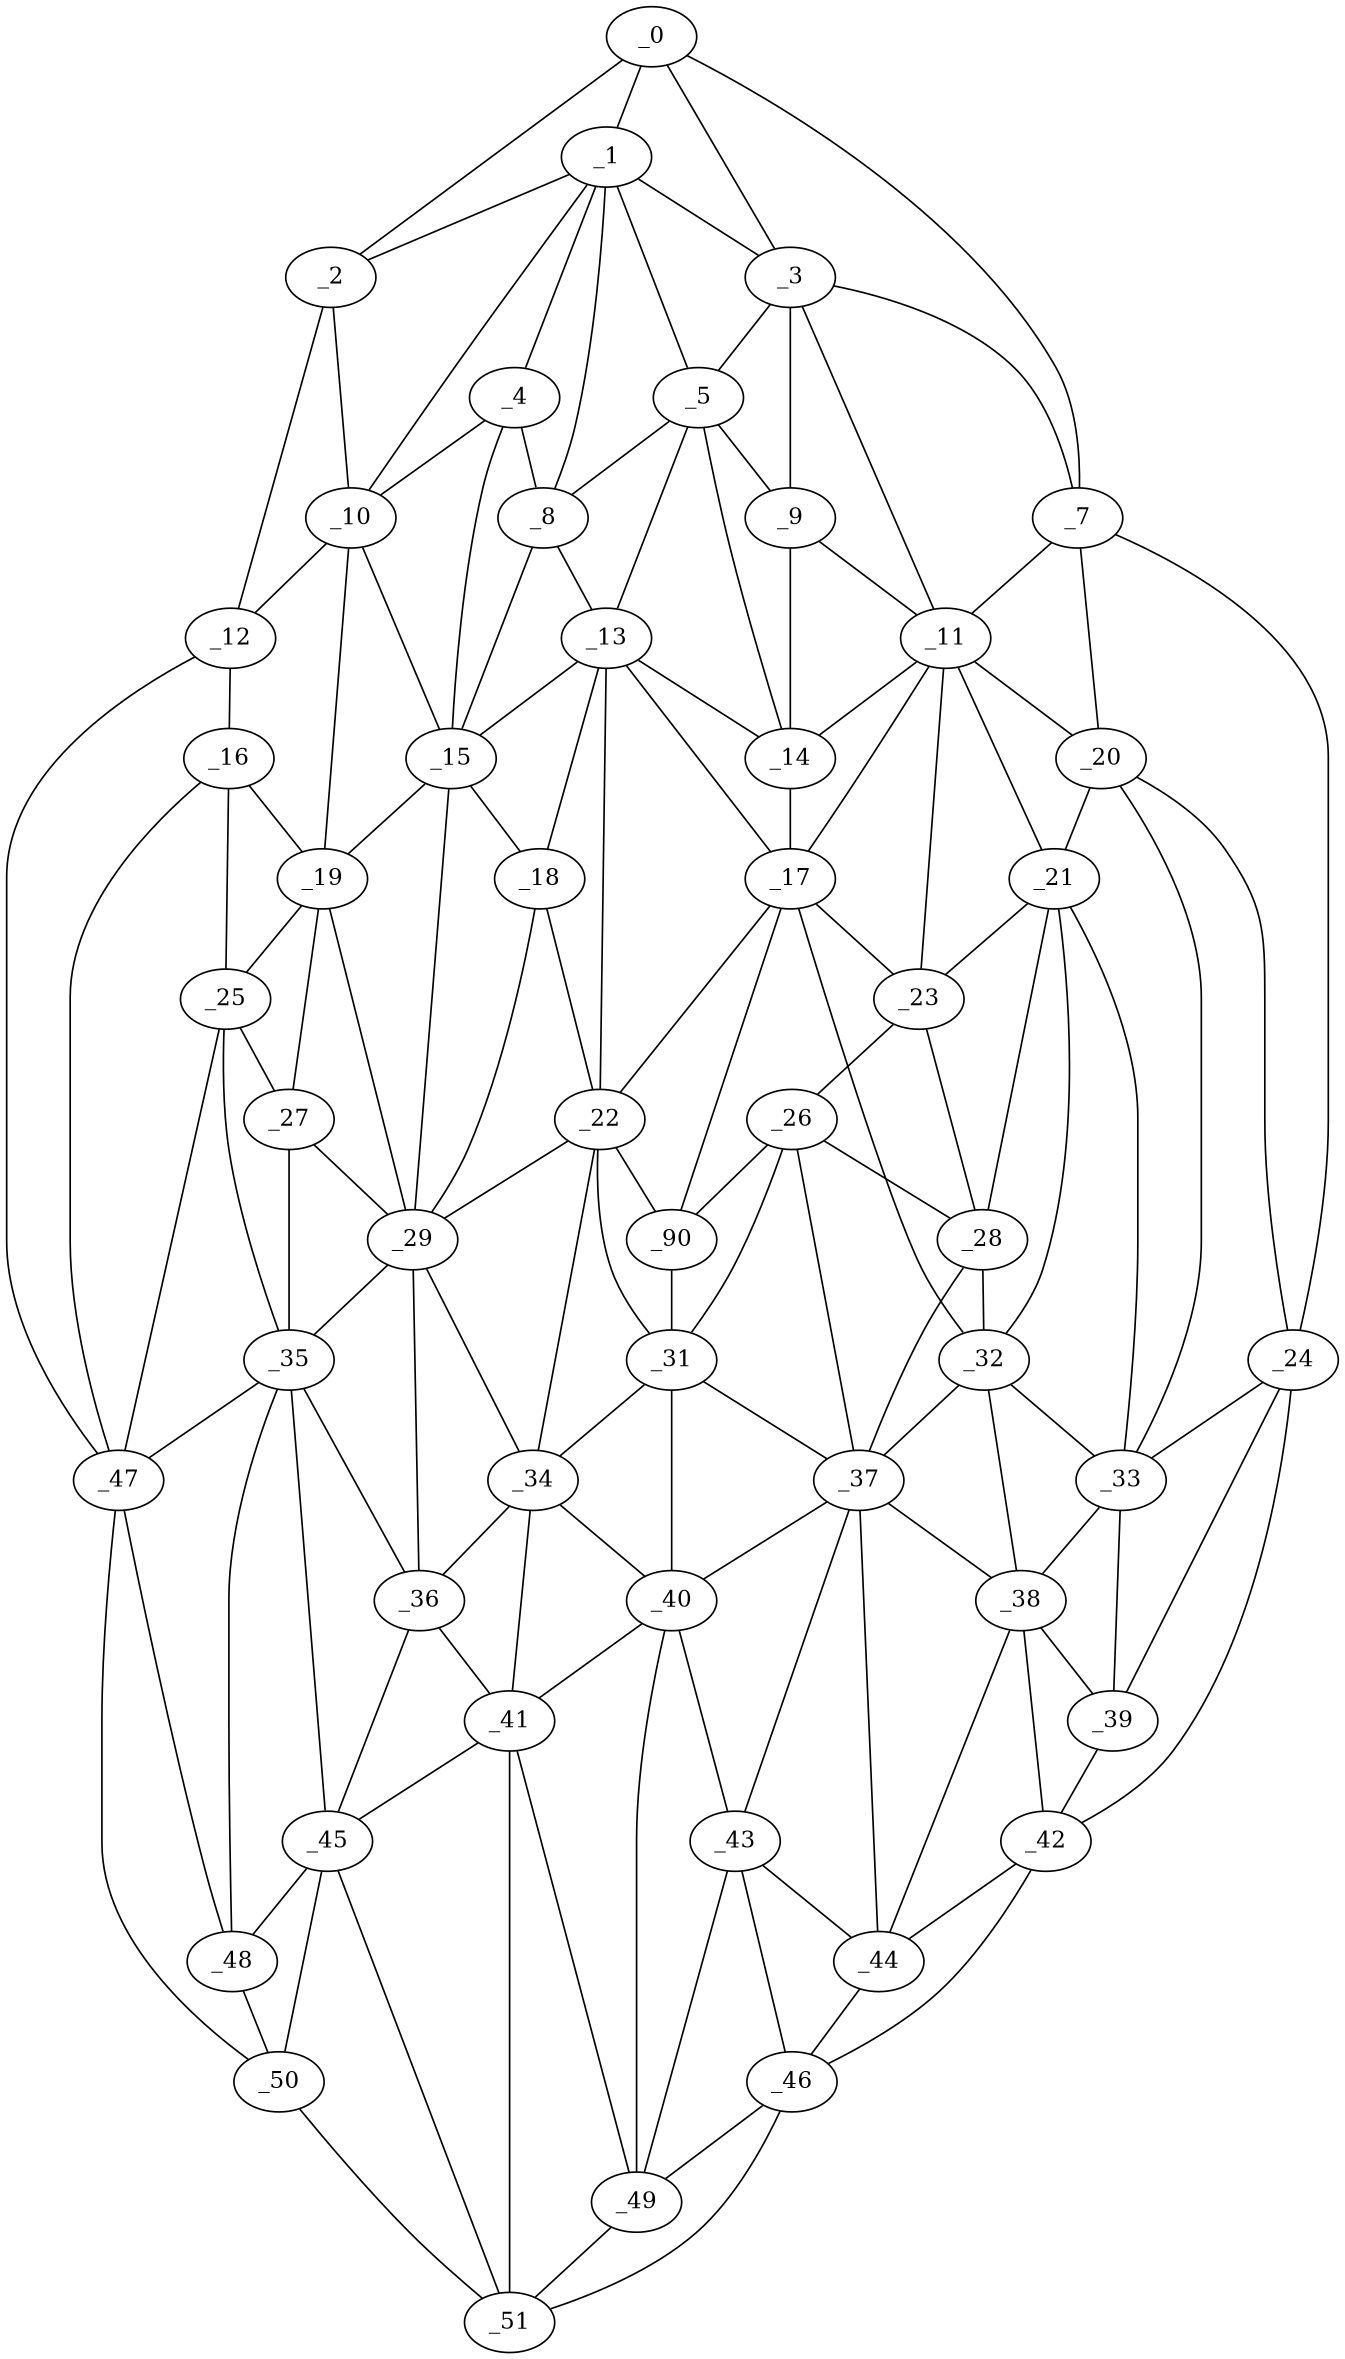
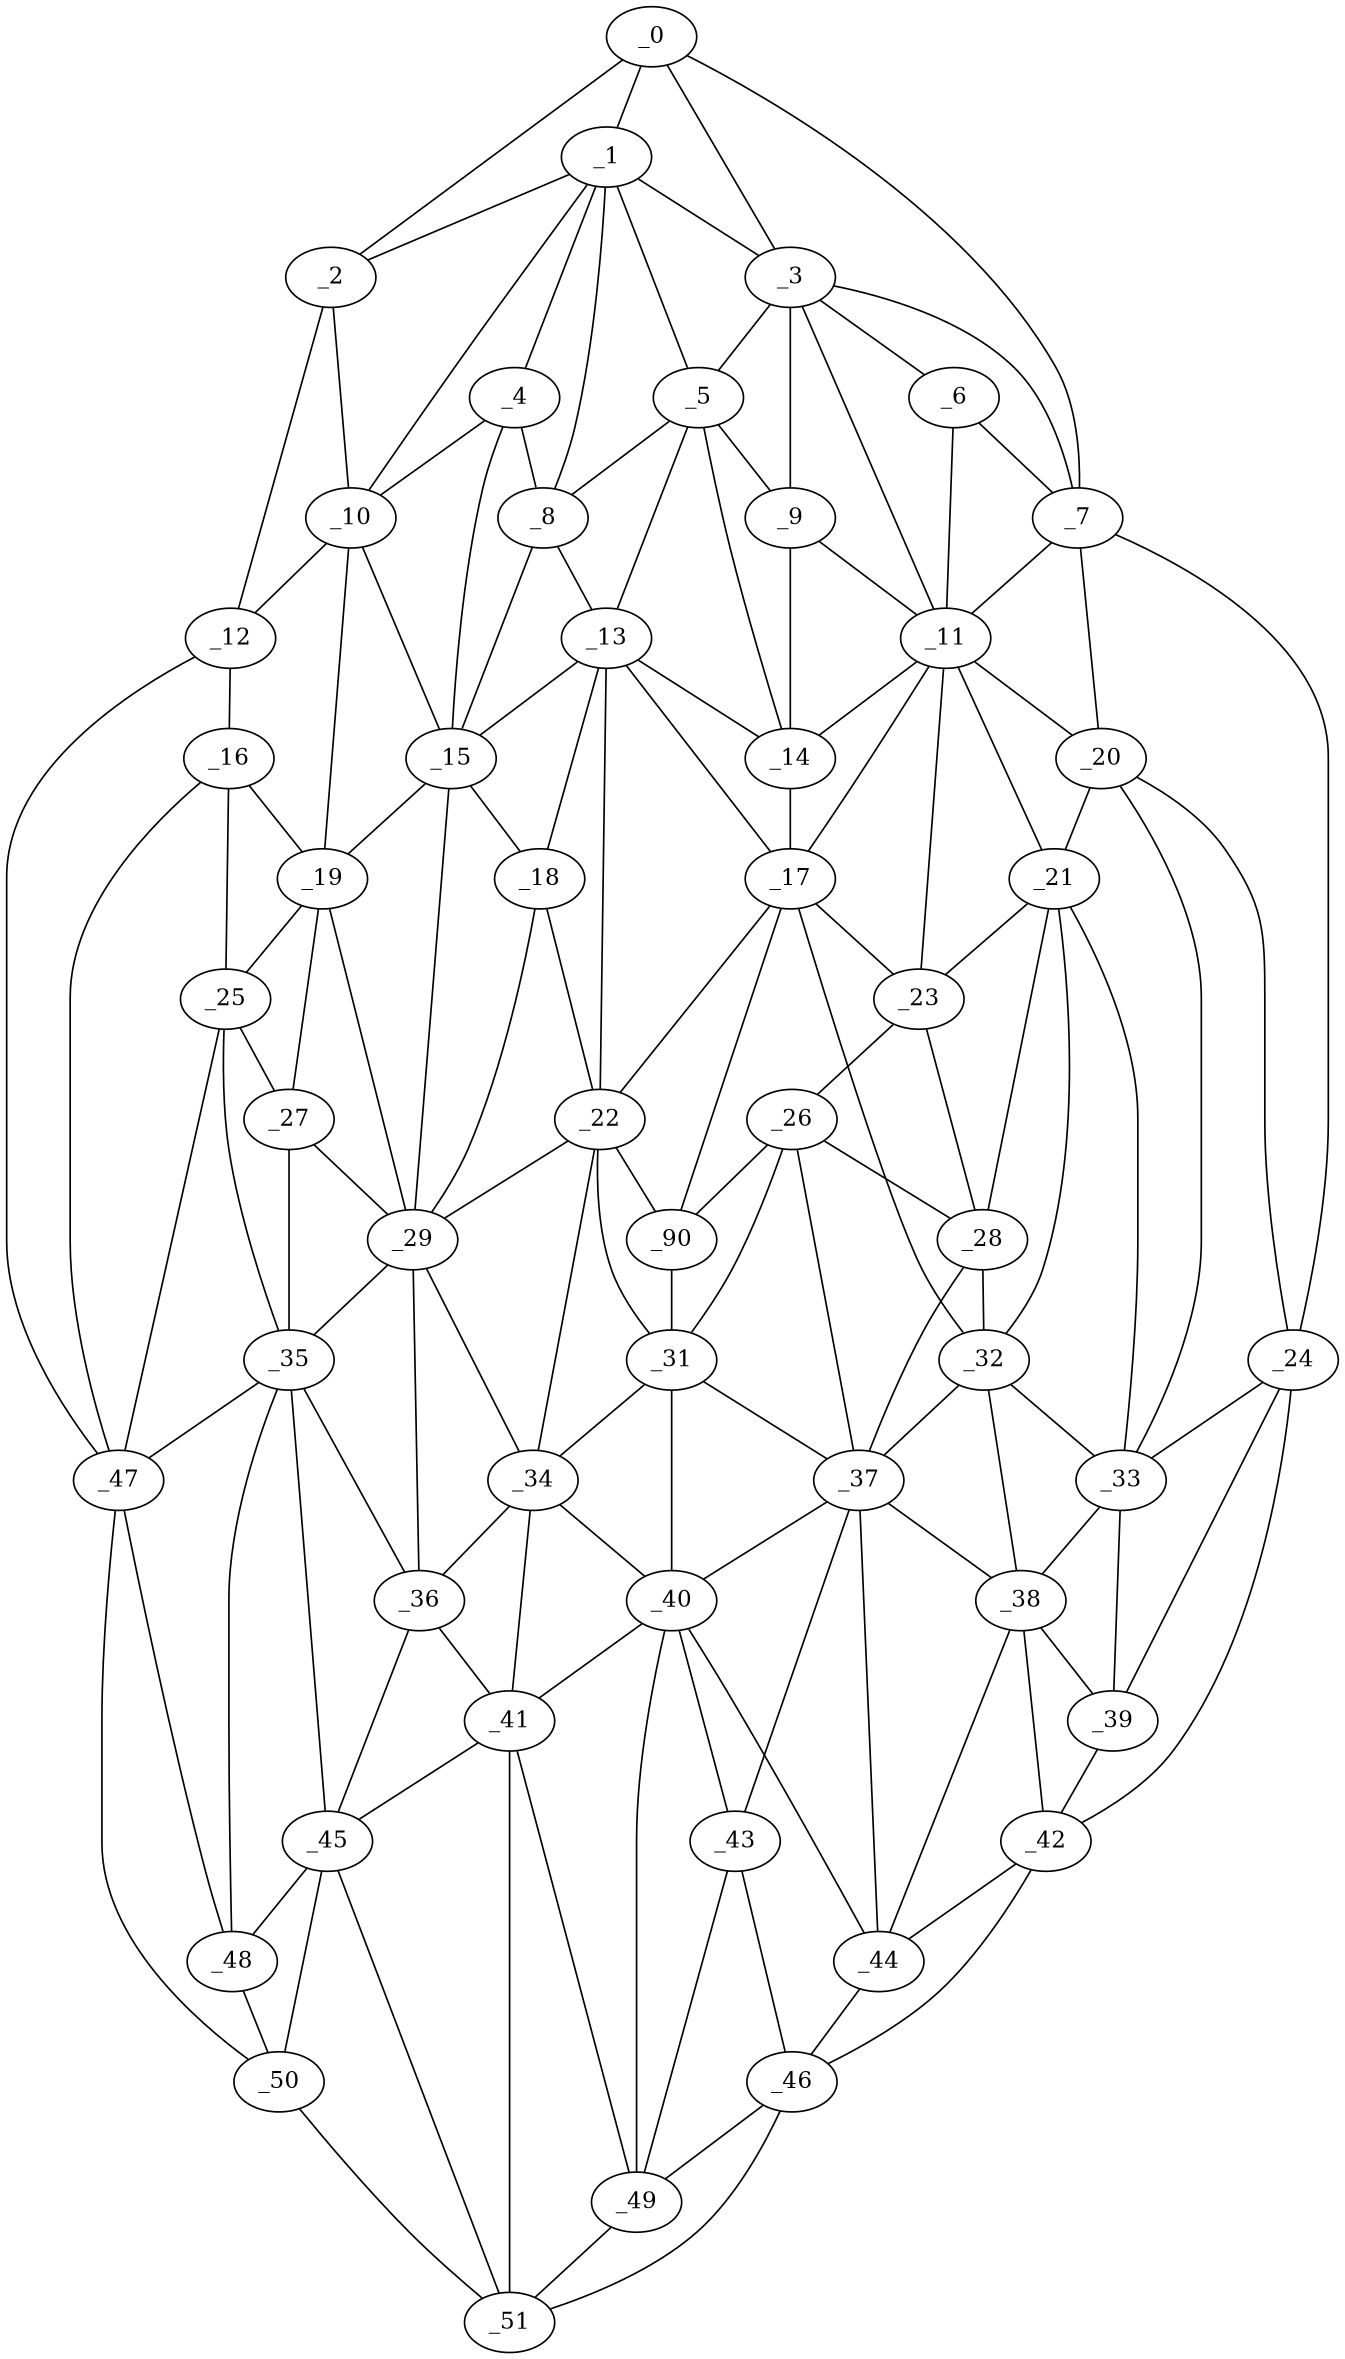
  graph {
    node [x=30 y=97]
    edge [valence=2]
    _0 [x=5 y=21]
    _1 [x=17 y=36]
    _2 [x=24 y=9]
    _3 [x=26 y=92]
    _7 [x=31 y=114]
    _4 [y=50]
    _5 [y=76]
    _8 [x=32 y=66]
    _10 [x=34 y=39]
    _12 [x=39 y=8]
+   _6
    _9 [x=32 y=80]
    _11 [x=38]
    _20 [x=53 y=110]
    _24 [x=58 y=117]
    _15 [x=42 y=51]
    _13 [x=39 y=69]
    _14 [x=41 y=79]
    _19 [x=51 y=36]
    _16 [x=47 y=11]
    _47 [x=92 y=19]
    _17 [x=47 y=79]
    _21 [x=54 y=102]
    _23 [x=56 y=91]
    _33 [x=69 y=104]
    _39 [x=77 y=106]
    _42 [x=84 y=105]
    _18 [x=50 y=58]
    _29 [x=62 y=46]
    _22 [x=55 y=63]
    _25 [x=60 y=28]
    _27 [x=61 y=41]
    _48 [x=93 y=28]
    _50 [x=114 y=33]
    n35 [label=_90 x=62 y=71]
    _32 [x=69 y=94]
    _28 [x=61 y=90]
    _26 [x=60 y=81]
    _34 [x=72 y=52]
    _35 [x=73 y=37]
    _36 [x=74 y=47]
    _31 [x=66 y=69]
    _38 [x=76 y=99]
    _44 [x=86 y=94]
    _46 [x=91]
    _37 [x=74 y=85]
    _51 [x=125 y=45]
    _40 [x=79 y=64]
    _41 [x=83 y=56]
    _45 [x=87 y=44]
    _43 [x=85 y=84]
    _49 [x=93 y=78]
    _0 -- _1
    _0 -- _2 [valence=1]
    _0 -- _3 [valence=1]
    _0 -- _7 [valence=1]
    _1 -- _2 [valence=1]
    _1 -- _3
    _1 -- _4
    _1 -- _5
    _1 -- _8 [valence=1]
    _1 -- _10 [valence=1]
    _2 -- _10
    _2 -- _12 [valence=1]
    _3 -- _7
    _3 -- _5
+   _3 -- _6
    _3 -- _9
    _3 -- _11
    _7 -- _11
    _7 -- _20 [valence=1]
    _7 -- _24 [valence=1]
    _4 -- _8
    _4 -- _10
    _4 -- _15
    _5 -- _8
    _5 -- _9
    _5 -- _13
    _5 -- _14
    _8 -- _15
    _8 -- _13
    _10 -- _12 [valence=1]
    _10 -- _15
    _10 -- _19 [valence=1]
    _12 -- _16
    _12 -- _47 [valence=1]
+   _6 -- _7
+   _6 -- _11 [valence=1]
    _9 -- _11 [valence=1]
    _9 -- _14 [valence=1]
    _11 -- _20
    _11 -- _14
    _11 -- _17
    _11 -- _21 [valence=1]
    _11 -- _23
    _20 -- _24 [valence=1]
    _20 -- _21
    _20 -- _33 [valence=1]
    _24 -- _33
    _24 -- _39 [valence=1]
    _24 -- _42 [valence=1]
    _15 -- _19
    _15 -- _18
    _15 -- _29
    _13 -- _15 [valence=1]
    _13 -- _14
    _13 -- _17 [valence=1]
    _13 -- _18
    _13 -- _22 [valence=1]
    _14 -- _17
    _19 -- _29
    _19 -- _25 [valence=1]
    _19 -- _27
    _16 -- _19
    _16 -- _47 [valence=1]
    _16 -- _25
    _47 -- _48 [valence=1]
    _47 -- _50 [valence=1]
    _17 -- _23
    _17 -- _22
    _17 -- n35
    _17 -- _32
    _21 -- _23
    _21 -- _33 [valence=1]
    _21 -- _32
    _21 -- _28
    _23 -- _28 [valence=1]
    _23 -- _26
    _33 -- _39
    _33 -- _38
    _39 -- _42 [valence=1]
    _42 -- _44
    _42 -- _46 [valence=1]
    _18 -- _29
    _18 -- _22
    _29 -- _34
    _29 -- _35 [valence=1]
    _29 -- _36 [valence=1]
    _22 -- _29
    _22 -- n35
    _22 -- _34
    _22 -- _31
    _25 -- _47
    _25 -- _27 [valence=1]
    _25 -- _35 [valence=1]
    _27 -- _29
    _27 -- _35 [valence=1]
    _48 -- _50
    _50 -- _51 [valence=1]
    n35 -- _31
    _32 -- _33
    _32 -- _38
    _32 -- _37
    _28 -- _32 [valence=1]
    _28 -- _37 [valence=1]
    _26 -- n35
    _26 -- _28
    _26 -- _31
    _26 -- _37
    _34 -- _36
    _34 -- _40 [valence=1]
    _34 -- _41
    _35 -- _47
    _35 -- _48
    _35 -- _36
    _35 -- _45
    _36 -- _41 [valence=1]
    _36 -- _45 [valence=1]
    _31 -- _34 [valence=1]
    _31 -- _37
    _31 -- _40 [valence=1]
    _38 -- _39
    _38 -- _42
    _38 -- _44 [valence=1]
    _44 -- _46 [valence=1]
    _46 -- _51 [valence=1]
    _46 -- _49
    _37 -- _38 [valence=1]
    _37 -- _44 [valence=1]
    _37 -- _40
    _37 -- _43 [valence=1]
    _40 -- _41
    _40 -- _43
    _40 -- _49
    _41 -- _51
    _41 -- _45
    _41 -- _49 [valence=1]
    _45 -- _48 [valence=1]
    _45 -- _50
    _45 -- _51
-   _43 -- _44
+   _40 -- _44
    _43 -- _46 [valence=1]
    _43 -- _49 [valence=1]
    _49 -- _51 [valence=1]
  }
